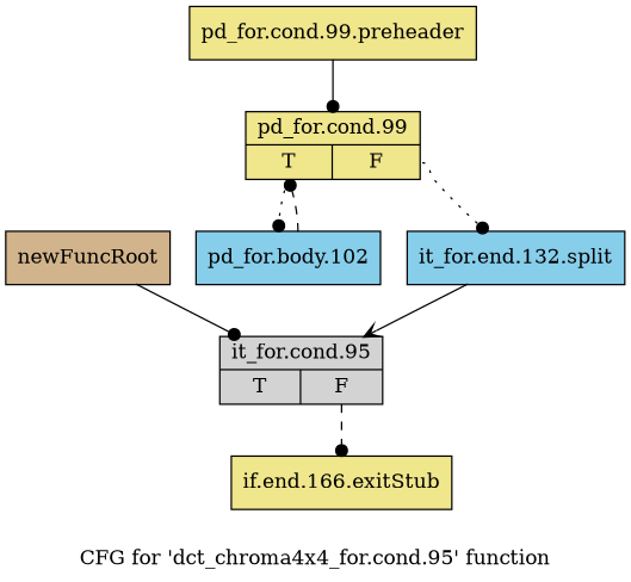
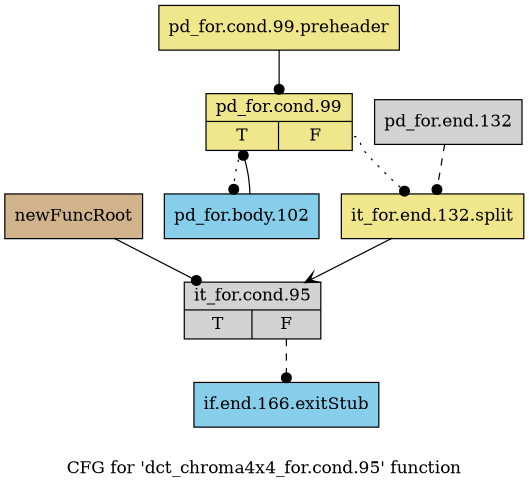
  digraph {
    fontname="DejaVu Serif"
    label="CFG for 'dct_chroma4x4_for.cond.95' function"
    node [fillcolor=khaki fontname="DejaVu Serif" shape=record style=filled]
    edge [arrowhead=dot fontname="DejaVu Serif" style=solid]
    n1 [fillcolor=tan label="{newFuncRoot}"]
    n2 [fillcolor=lightgrey label="{it_for.cond.95|{<s0>T|<s1>F}}"]
-   n3 [label="{if.end.166.exitStub}"]
+   n3 [fillcolor=skyblue label="{if.end.166.exitStub}"]
    n4 [label="{pd_for.cond.99.preheader}"]
    n5 [label="{pd_for.cond.99|{<s0>T|<s1>F}}"]
    n6 [fillcolor=skyblue label="{pd_for.body.102}"]
-   n7 [fillcolor=skyblue label="{it_for.end.132.split}"]
+   n7 [label="{it_for.end.132.split}"]
+   n8 [fillcolor=lightgrey label="{pd_for.end.132}"]
    n1 -> n2
    n2 -> n3 [style=dashed tailport=s1]
    n4 -> n5
    n5 -> n6 [style=dotted tailport=s0]
    n5 -> n7 [style=dotted tailport=s1]
-   n6 -> n5 [style=dashed]
+   n6 -> n5
    n7 -> n2 [arrowhead=vee]
+   n8 -> n7 [style=dashed]
  }
